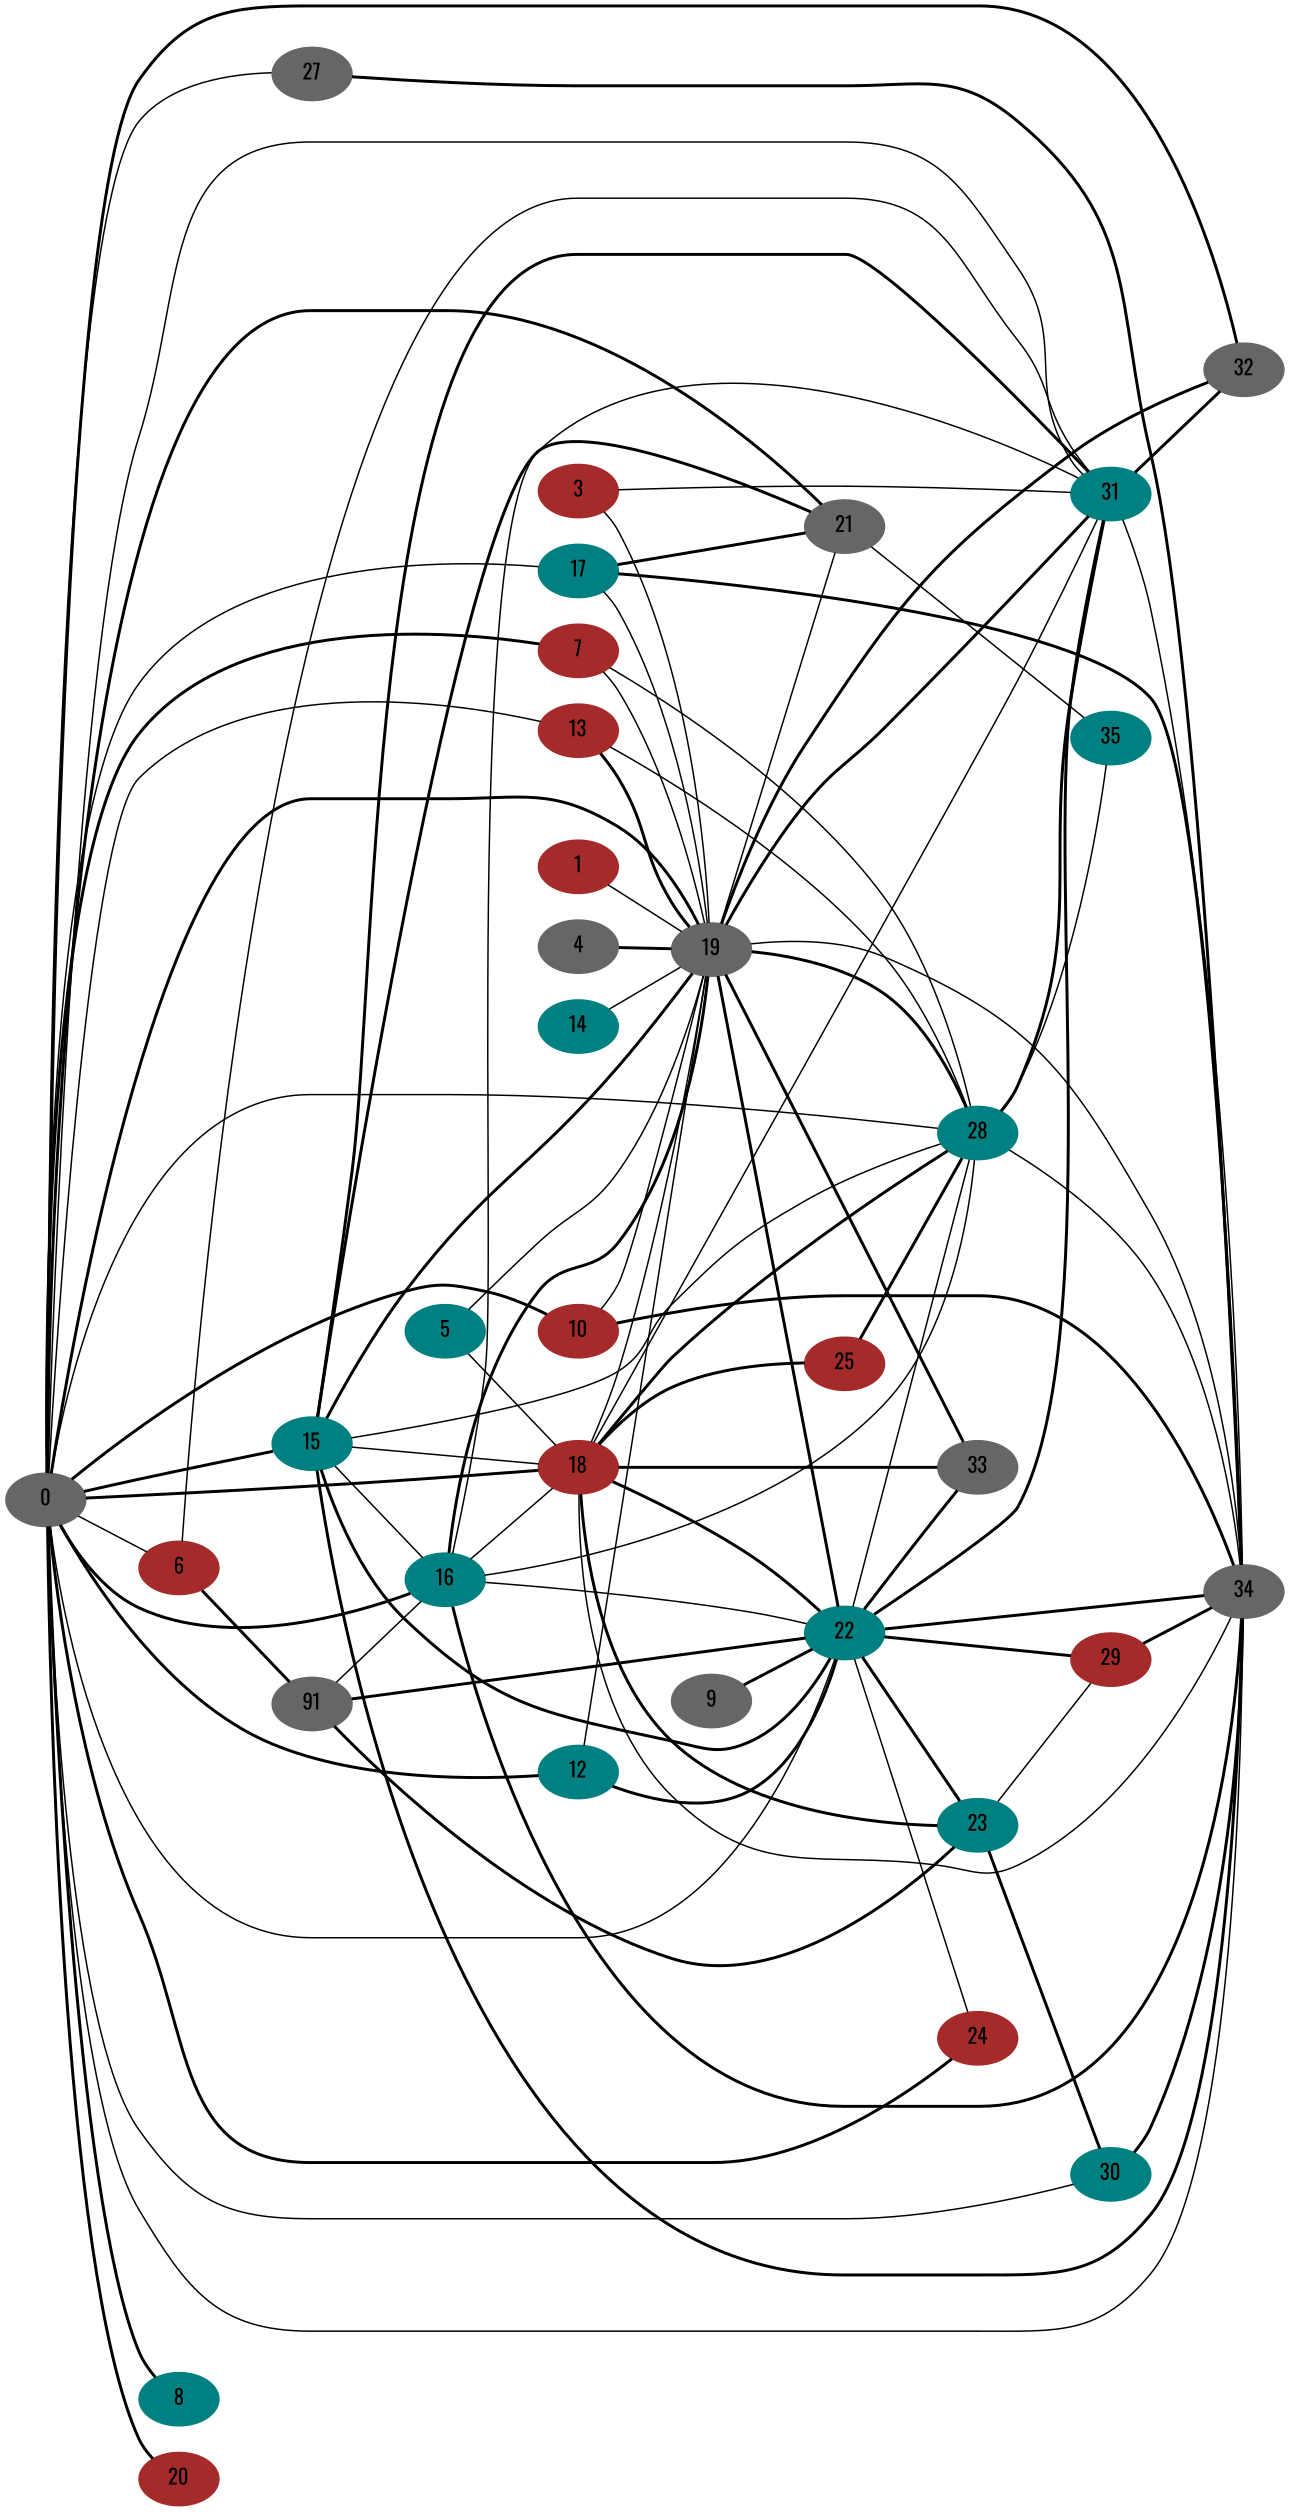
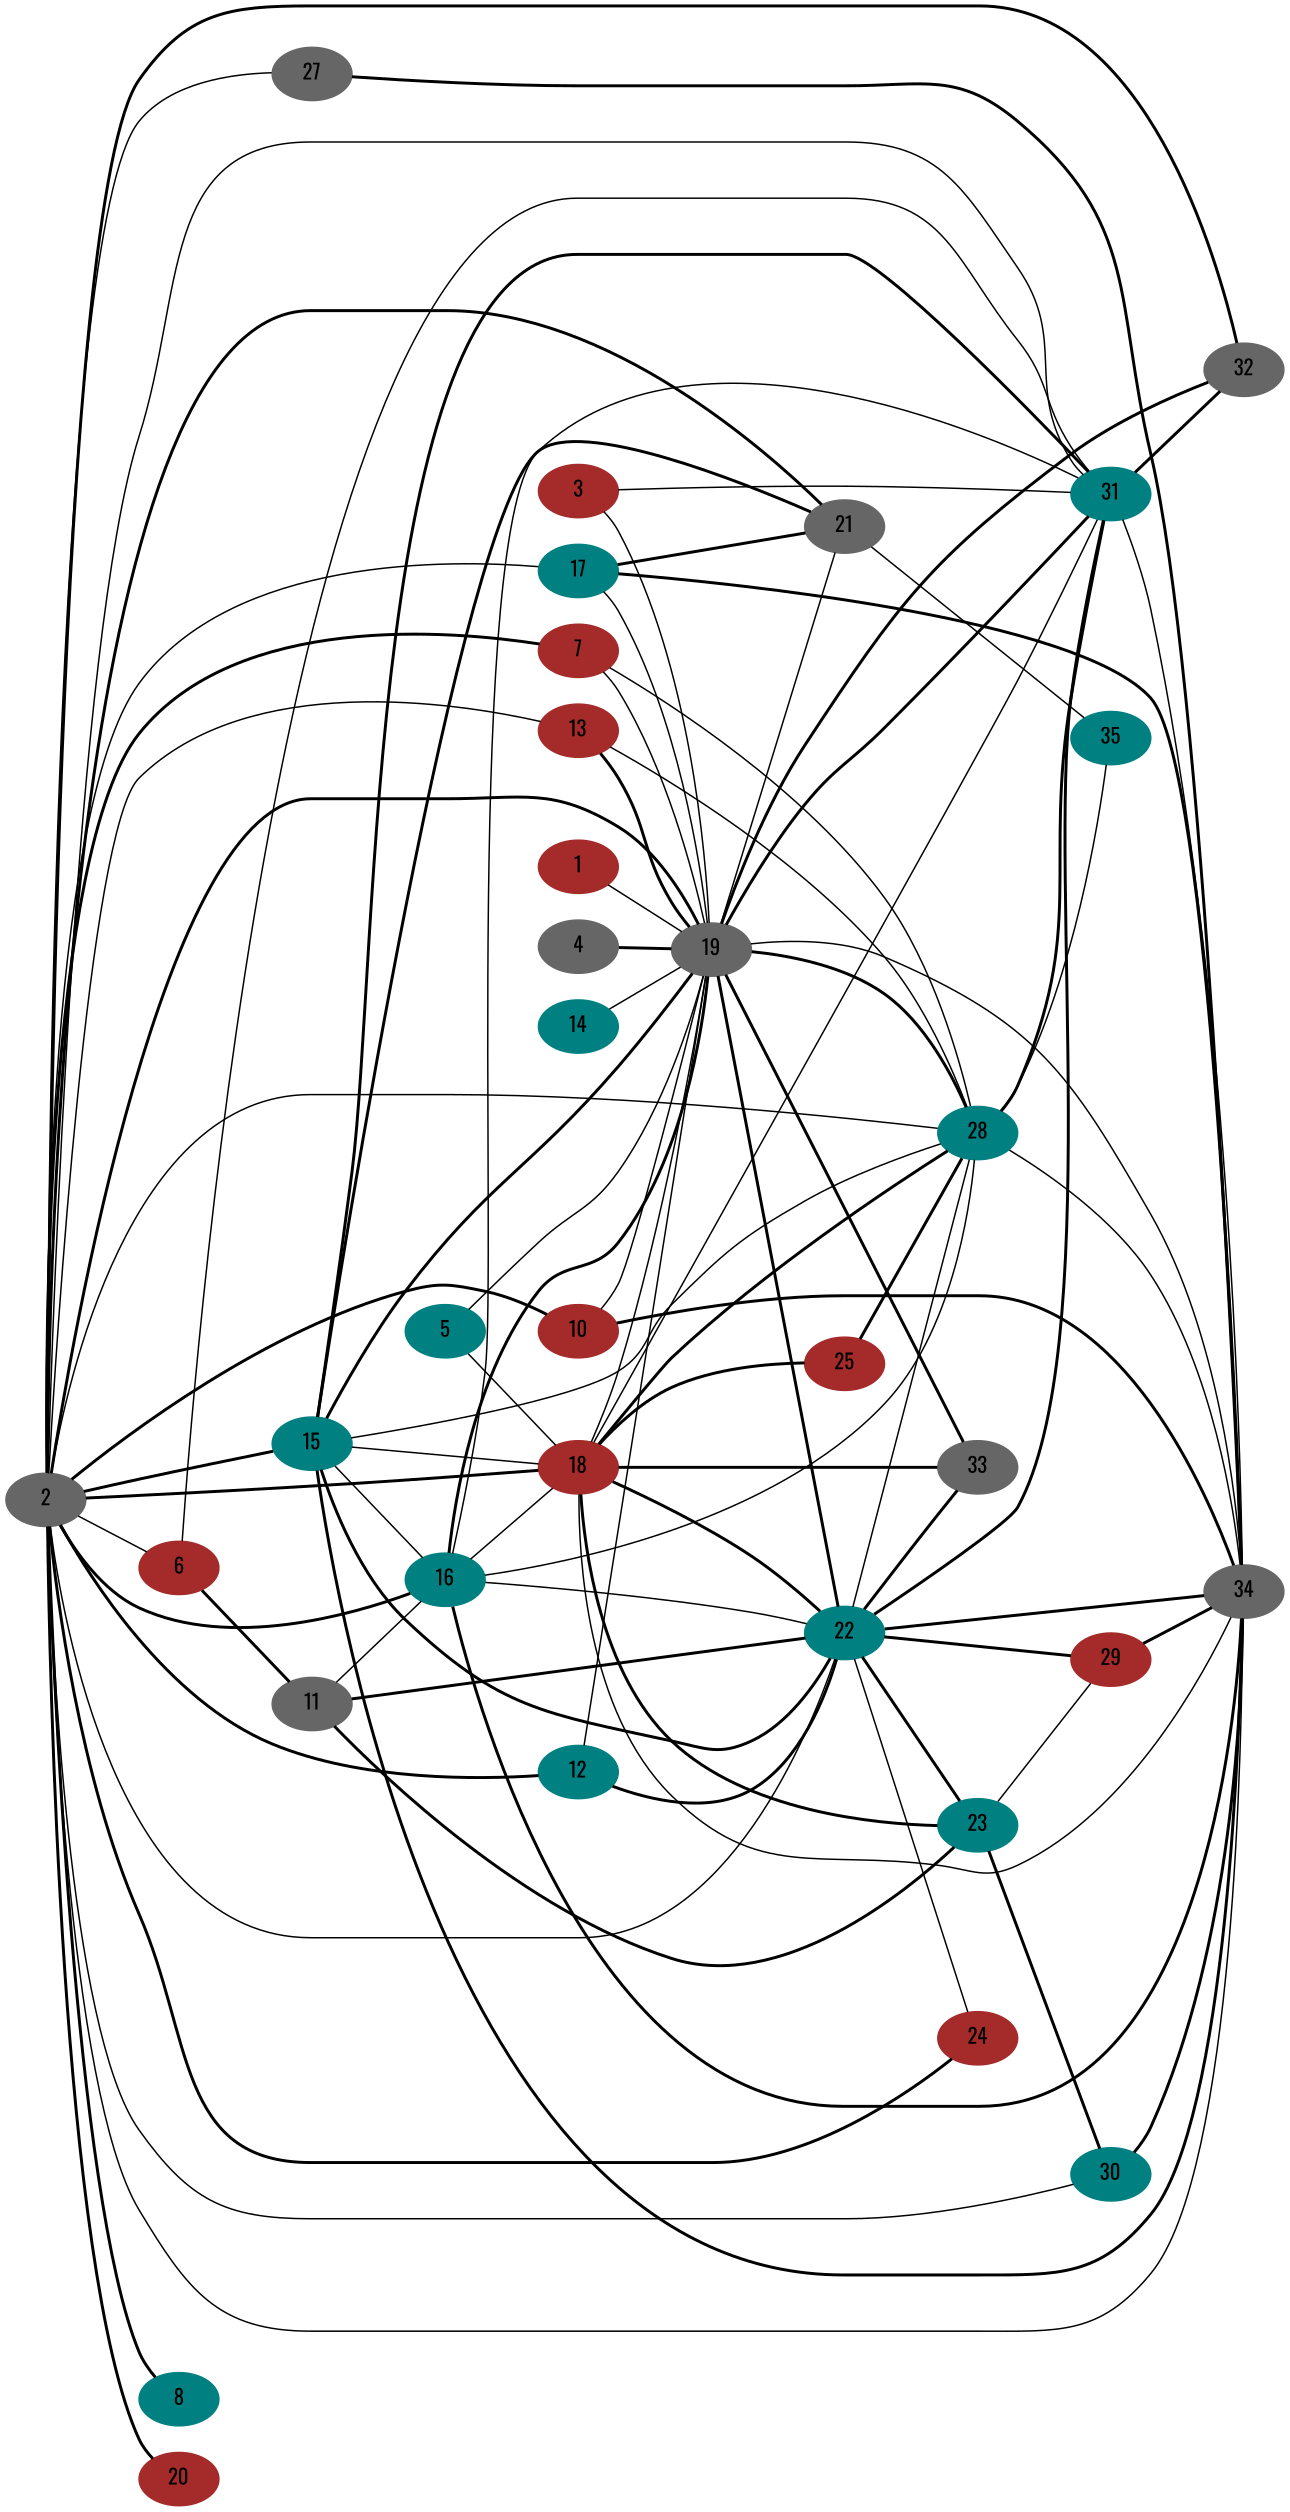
  graph {
    fontname=Oswald
    rankdir=LR
    node [color=teal fontname=Oswald style=filled]
    edge [fontname=Oswald style=bold weight=1.0]
    1 [color=brown]
    19 [color=gray40]
    21 [color=gray40]
    22
    28
    31
    32 [color=gray40]
    34 [color=gray40]
    33 [color=gray40]
-   2 [color=gray40 label=0]
+   2 [color=gray40]
    6 [color=brown]
    7 [color=brown]
    8
    10 [color=brown]
    12
    13 [color=brown]
    15
    16
    17
    18 [color=brown]
    20 [color=brown]
    24 [color=brown]
    27 [color=gray40]
    30
-   11 [color=gray40 label=91]
+   11 [color=gray40]
    23
    25 [color=brown]
    35
    29 [color=brown]
    3 [color=brown]
    4 [color=gray40]
    5
-   9 [color=gray40]
    14
    1 -- 19 [style=solid]
    19 -- 21 [style=solid weight=2.0]
    19 -- 22 [weight=2.0]
    19 -- 28
    19 -- 31
    19 -- 32 [weight=2.0]
    19 -- 34 [style=solid]
    19 -- 33
    21 -- 35 [style=solid]
    22 -- 28 [style=solid]
    22 -- 31
    22 -- 34
    22 -- 33
    22 -- 24 [style=solid]
    22 -- 23
    22 -- 29 [weight=2.0]
    28 -- 31
    28 -- 34 [style=solid weight=2.0]
    28 -- 35 [style=solid]
    31 -- 32
    31 -- 34 [style=solid]
    2 -- 19 [weight=2.0]
    2 -- 21
    2 -- 22 [style=solid weight=3.0]
    2 -- 28 [style=solid weight=2.0]
    2 -- 31 [style=solid weight=3.0]
    2 -- 32
    2 -- 34 [style=solid weight=2.0]
    2 -- 6 [style=solid weight=2.0]
    2 -- 7
    2 -- 8 [weight=2.0]
    2 -- 10
    2 -- 12
    2 -- 13 [style=solid]
    2 -- 15 [weight=2.0]
    2 -- 16 [weight=2.0]
    2 -- 17 [style=solid]
    2 -- 18 [weight=2.0]
    2 -- 20 [weight=2.0]
    2 -- 24
    2 -- 27 [style=solid]
    2 -- 30 [style=solid]
    6 -- 31 [style=solid]
    6 -- 11
    7 -- 19 [style=solid]
    7 -- 28 [style=solid]
    10 -- 19 [style=solid]
    10 -- 34
    12 -- 19 [style=solid]
    12 -- 22
    13 -- 19 [weight=2.0]
    13 -- 28 [style=solid]
    15 -- 19 [weight=2.0]
    15 -- 21
    15 -- 22
    15 -- 28 [style=solid weight=2.0]
    15 -- 31
    15 -- 34
    15 -- 16 [style=solid]
    15 -- 18 [style=solid weight=2.0]
    16 -- 19 [weight=2.0]
    16 -- 22 [style=solid]
    16 -- 28 [style=solid]
    16 -- 31 [style=solid]
    16 -- 34
    16 -- 18 [style=solid]
    17 -- 19 [style=solid]
    17 -- 21
    17 -- 34
    18 -- 19 [style=solid weight=2.0]
    18 -- 22 [weight=2.0]
    18 -- 28
    18 -- 31 [style=solid]
    18 -- 34 [style=solid]
    18 -- 33
    18 -- 23
    18 -- 25
    27 -- 34
    30 -- 34
    11 -- 22 [weight=2.0]
    11 -- 16 [style=solid]
    11 -- 23
    23 -- 30
    23 -- 29 [style=solid]
    25 -- 28
    29 -- 34
    3 -- 19 [style=solid weight=2.0]
    3 -- 31 [style=solid]
    4 -- 19
    5 -- 19 [style=solid]
    5 -- 18 [style=solid]
-   9 -- 22
    14 -- 19 [style=solid]
  }
